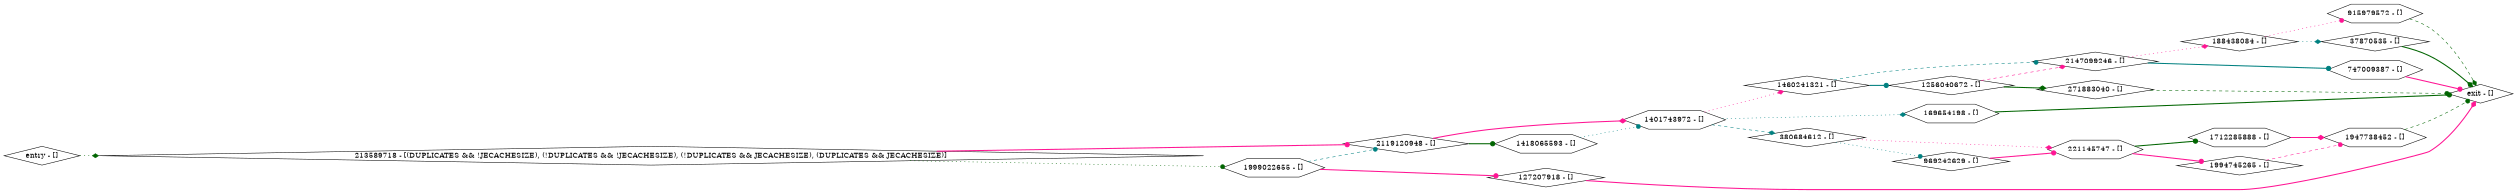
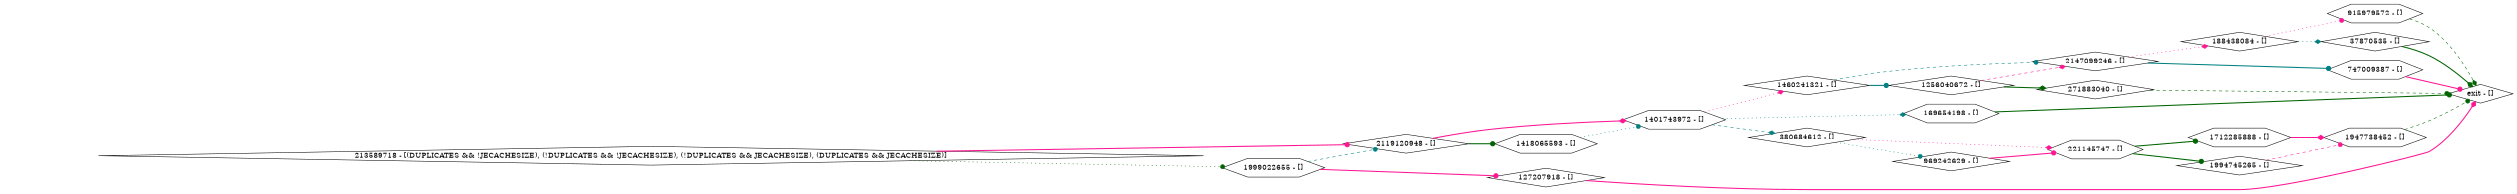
  digraph {
    rankdir=LR
    node [shape=diamond]
    edge [arrowhead=dot color=deeppink style=bold]
    n1 [label="1947738452 - []" shape=hexagon]
    n2 [label="exit - []"]
    n3 [label="1712285888 - []" shape=hexagon]
    n4 [label="221145747 - []" shape=hexagon]
    n5 [label="1994745265 - []"]
    n6 [label="1460241321 - []"]
    n7 [label="2147099246 - []"]
    n8 [label="1256040672 - []"]
    n9 [label="188438084 - []"]
    n10 [label="747009387 - []" shape=hexagon]
    n11 [label="271883040 - []"]
    n12 [label="127207918 - []"]
    n13 [label="213589718 - [(DUPLICATES && !JECACHESIZE), (!DUPLICATES && !JECACHESIZE), (!DUPLICATES && JECACHESIZE), (DUPLICATES && JECACHESIZE)]"]
    n14 [label="2119120948 - []"]
    n15 [label="1999022655 - []" shape=hexagon]
    n16 [label="1401743972 - []" shape=hexagon]
    n17 [label="1418065593 - []" shape=hexagon]
    n18 [label="169654198 - []" shape=hexagon]
    n19 [label="380684612 - []"]
    n20 [label="969242629 - []"]
    n21 [label="915979572 - []" shape=hexagon]
    n22 [label="37870535 - []"]
-   n23 [label="entry - []"]
    n1 -> n2 [color=darkgreen style=dashed]
    n3 -> n1 [arrowhead=diamond]
    n4 -> n3 [color=darkgreen]
-   n4 -> n5
+   n4 -> n5 [color=darkgreen]
    n5 -> n1 [style=dashed]
    n6 -> n7 [color=teal style=dashed]
    n6 -> n8 [color=teal]
    n7 -> n9 [arrowhead=diamond style=dotted]
    n7 -> n10 [color=teal]
    n8 -> n7 [arrowhead=diamond style=dashed]
    n8 -> n11 [arrowhead=diamond color=darkgreen]
    n9 -> n21 [style=dotted]
    n9 -> n22 [arrowhead=diamond color=teal style=dotted]
    n10 -> n2
    n11 -> n2 [color=darkgreen style=dashed]
    n12 -> n2 [arrowhead=diamond]
    n13 -> n14
    n13 -> n15 [color=darkgreen style=dotted]
    n14 -> n16 [arrowhead=diamond]
    n14 -> n17 [color=darkgreen]
    n15 -> n12
    n15 -> n14 [color=teal style=dashed]
    n16 -> n6 [arrowhead=diamond style=dotted]
    n16 -> n18 [arrowhead=diamond color=teal style=dotted]
    n16 -> n19 [arrowhead=diamond color=teal style=dashed]
    n17 -> n16 [color=teal style=dotted]
    n18 -> n2 [color=darkgreen]
    n19 -> n4 [arrowhead=diamond style=dotted]
    n19 -> n20 [color=teal style=dotted]
    n20 -> n4
    n21 -> n2 [arrowhead=diamond color=darkgreen style=dashed]
    n22 -> n2 [arrowhead=diamond color=darkgreen]
-   n23 -> n13 [arrowhead=diamond color=darkgreen style=dotted]
  }
